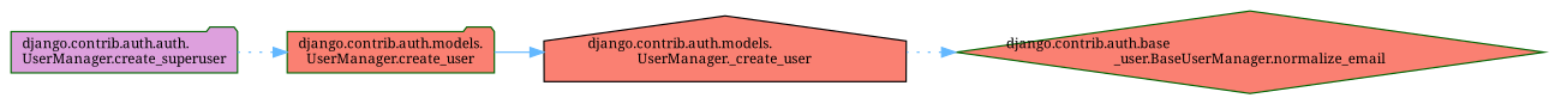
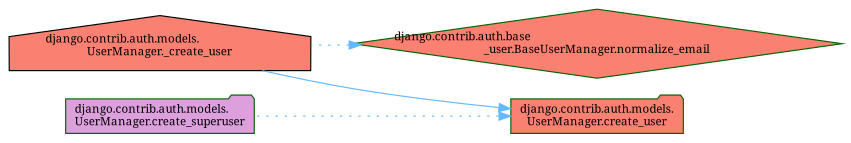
  digraph {
    fontname="Noto Serif"
    rankdir=RL
    node [color=darkgreen fillcolor=salmon fontname="Noto Serif" fontsize=10 shape=folder style=filled]
    edge [color=steelblue1 dir=back fontname="Noto Serif" fontsize=10 labelfontname=Helvetica labelfontsize=10 style=dotted]
    n1 [fontcolor=black height=0.2 label="django.contrib.auth.base\l_user.BaseUserManager.normalize_email" shape=diamond width=0.4]
    n2 [color=black height=0.2 label="django.contrib.auth.models.\lUserManager._create_user" shape=house width=0.4]
    n3 [height=0.2 label="django.contrib.auth.models.\lUserManager.create_user" width=0.4]
-   n4 [fillcolor=plum height=0.2 label="django.contrib.auth.auth.\lUserManager.create_superuser" width=0.4]
+   n4 [fillcolor=plum height=0.2 label="django.contrib.auth.models.\lUserManager.create_superuser" width=0.4]
    n1 -> n2
-   n2 -> n3 [style=solid]
+   n3 -> n2 [style=solid]
    n3 -> n4
  }
